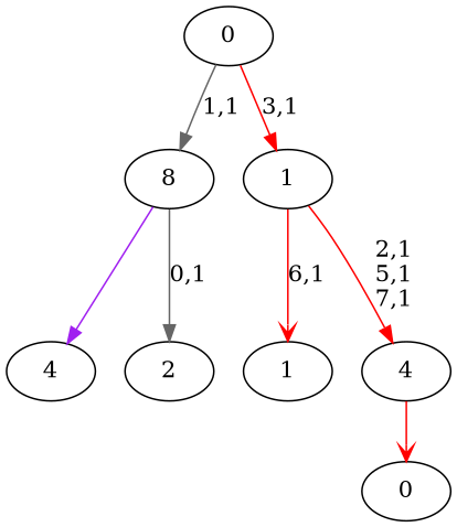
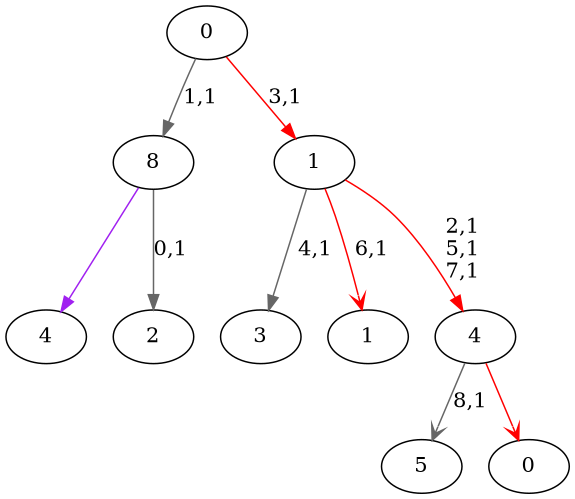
  digraph {
    edge [arrowhead=normal color=gray40]
+   n1 [label=5]
    n2 [label=4]
+   n3 [label=3]
    n4 [label=2]
    8
    n6 [label=1]
    n7 [label=0]
    4
    1
    0
    8 -> n2 [color=purple]
    8 -> n4 [label="0,1"]
+   4 -> n1 [arrowhead=vee label="8,1"]
    4 -> n7 [arrowhead=vee color=red]
+   1 -> n3 [label="4,1"]
    1 -> n6 [arrowhead=vee color=red label="6,1"]
    1 -> 4 [color=red label="2,1\n5,1\n7,1"]
    0 -> 8 [label="1,1"]
    0 -> 1 [color=red label="3,1"]
  }
